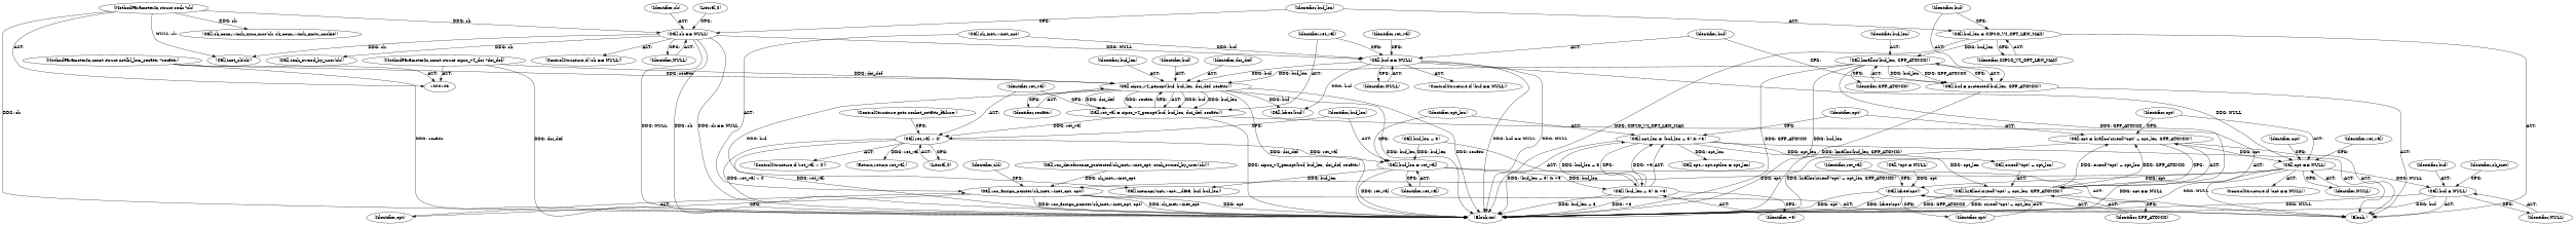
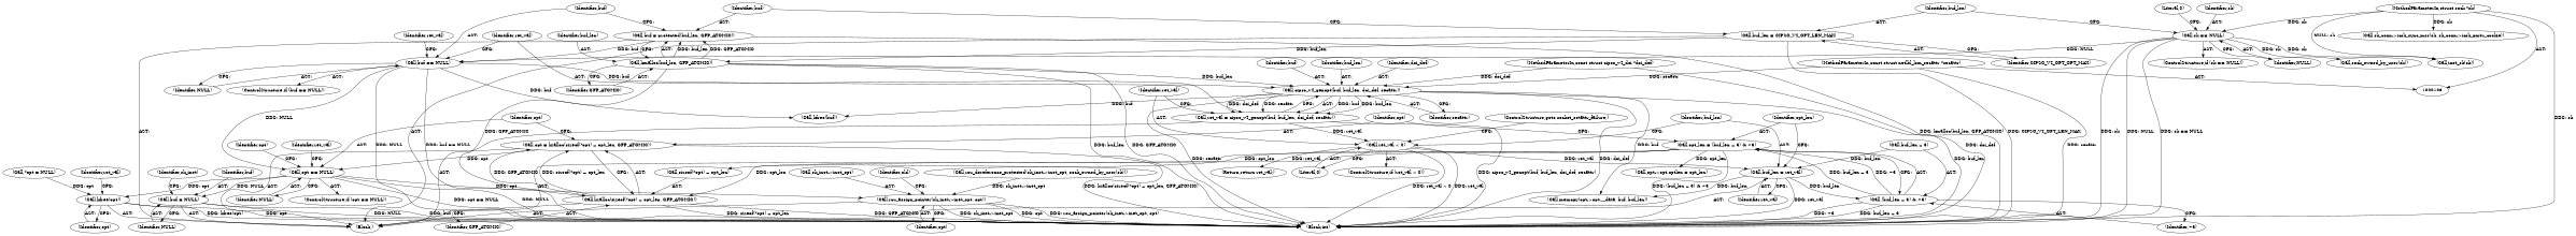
  digraph {
    n1 [label="(Call,opt == NULL)"]
    n2 [label="(Call,buf = NULL)"]
    n3 [label="(Call,rcu_assign_pointer(sk_inet->inet_opt, opt))"]
    n4 [label="(Call,kfree(opt))"]
    n5 [label="(Block,int)"]
    n6 [label="(ControlStructure,if (opt == NULL))"]
    n7 [label="(Identifier,NULL)"]
    n8 [label="(Block,)"]
    n9 [label="(Identifier,NULL)"]
    n10 [label="(Identifier,opt)"]
    n11 [label="(Identifier,opt)"]
    n12 [label="(Call,opt = kzalloc(sizeof(*opt) + opt_len, GFP_ATOMIC))"]
    n13 [label="(Call,kzalloc(sizeof(*opt) + opt_len, GFP_ATOMIC))"]
    n14 [label="(Identifier,GFP_ATOMIC)"]
    n15 [label="(Call,opt_len = (buf_len + 3) & ~3)"]
    n16 [label="(Call,(buf_len + 3) & ~3)"]
    n17 [label="(Call,sizeof(*opt) + opt_len)"]
    n18 [label="(Call,opt->opt.optlen = opt_len)"]
    n19 [label="(Identifier,~3)"]
    n20 [label="(Call,buf_len = ret_val)"]
    n21 [label="(Identifier,ret_val)"]
    n22 [label="(Call,memcpy(opt->opt.__data, buf, buf_len))"]
    n23 [label="(Call,buf_len + 3)"]
    n24 [label="(Call,ret_val < 0)"]
    n25 [label="(Return,return ret_val;)"]
    n26 [label="(Literal,0)"]
    n27 [label="(ControlStructure,if (ret_val < 0))"]
    n28 [label="(Call,ret_val = cipso_v4_genopt(buf, buf_len, doi_def, secattr))"]
    n29 [label="(Call,cipso_v4_genopt(buf, buf_len, doi_def, secattr))"]
    n30 [label="(Call,kfree(buf))"]
    n31 [label="(Identifier,secattr)"]
    n32 [label="(Call,buf == NULL)"]
    n33 [label="(ControlStructure,if (buf == NULL))"]
    n34 [label="(Identifier,NULL)"]
    n35 [label="(Call,buf = protected(buf_len, GFP_ATOMIC))"]
    n36 [label="(Call,kmalloc(buf_len, GFP_ATOMIC))"]
    n37 [label="(Identifier,GFP_ATOMIC)"]
    n38 [label="(Call,buf_len = CIPSO_V4_OPT_LEN_MAX)"]
-   n39 [label="(Identifier,CIPSO_V4_OPT_LEN_MAX)"]
+   n39 [label="(Identifier,CIPSO_V4_OPT_OPT_MAX)"]
    n40 [label="(Call,sk == NULL)"]
    n41 [label="(Call,inet_sk(sk))"]
    n42 [label="(ControlStructure,if (sk == NULL))"]
    n43 [label="(Identifier,NULL)"]
    n44 [label="(Call,sock_owned_by_user(sk))"]
    n45 [label="(MethodParameterIn,struct sock *sk)"]
    n46 [label="(Call,sk_conn->icsk_sync_mss(sk, sk_conn->icsk_pmtu_cookie))"]
    1000103
    n48 [label="(MethodParameterIn,const struct cipso_v4_doi *doi_def)"]
    n49 [label="(MethodParameterIn,const struct netlbl_lsm_secattr *secattr)"]
    n50 [label="(Identifier,buf_len)"]
    n51 [label="(Identifier,buf)"]
    n52 [label="(Identifier,sk)"]
    n53 [label="(Identifier,sk_inet)"]
    n54 [label="(Identifier,buf_len)"]
    n55 [label="(Identifier,buf)"]
    n56 [label="(Identifier,buf_len)"]
    n57 [label="(Identifier,doi_def)"]
    n58 [label="(Identifier,old)"]
    n59 [label="(Identifier,opt_len)"]
    n60 [label="(Identifier,ret_val)"]
    n61 [label="(Call,rcu_dereference_protected(sk_inet->inet_opt, sock_owned_by_user(sk)))"]
    n62 [label="(Identifier,ret_val)"]
    n63 [label="(ControlStructure,goto socket_setattr_failure;)"]
    n64 [label="(Identifier,ret_val)"]
    n65 [label="(Literal,0)"]
    n66 [label="(Identifier,buf)"]
    n67 [label="(Identifier,opt)"]
    n68 [label="(Identifier,ret_val)"]
    n69 [label="(Call,*opt = NULL)"]
    n70 [label="(Identifier,opt)"]
    n71 [label="(Identifier,ret_val)"]
    n72 [label="(Call,sk_inet->inet_opt)"]
    n73 [label="(Identifier,buf_len)"]
    n74 [label="(Identifier,buf)"]
    n75 [label="(Identifier,opt)"]
    n1 -> n2 [label="DDG: NULL"]
    n1 -> n3 [label="DDG: opt"]
    n1 -> n4 [label="DDG: opt"]
    n1 -> n5 [label="DDG: opt == NULL"]
    n1 -> n5 [label="DDG: NULL"]
    n1 -> n6 [label="AST: "]
    n1 -> n7 [label="CFG: "]
    n2 -> n5 [label="DDG: buf"]
    n2 -> n5 [label="DDG: NULL"]
    n2 -> n8 [label="AST: "]
    n2 -> n9 [label="CFG: "]
    n3 -> n5 [label="DDG: opt"]
    n3 -> n5 [label="DDG: rcu_assign_pointer(sk_inet->inet_opt, opt)"]
    n3 -> n5 [label="DDG: sk_inet->inet_opt"]
    n3 -> n8 [label="AST: "]
    n3 -> n10 [label="CFG: "]
    n4 -> n5 [label="DDG: opt"]
    n4 -> n5 [label="DDG: kfree(opt)"]
    n4 -> n8 [label="AST: "]
    n4 -> n11 [label="CFG: "]
    n7 -> n1 [label="AST: "]
    n9 -> n2 [label="AST: "]
    n10 -> n3 [label="AST: "]
    n11 -> n4 [label="AST: "]
    n12 -> n1 [label="DDG: opt"]
    n12 -> n5 [label="DDG: kzalloc(sizeof(*opt) + opt_len, GFP_ATOMIC)"]
    n12 -> n8 [label="AST: "]
    n12 -> n13 [label="CFG: "]
    n13 -> n5 [label="DDG: GFP_ATOMIC"]
    n13 -> n5 [label="DDG: sizeof(*opt) + opt_len"]
    n13 -> n12 [label="AST: "]
    n13 -> n12 [label="DDG: sizeof(*opt) + opt_len"]
    n13 -> n12 [label="DDG: GFP_ATOMIC"]
    n13 -> n14 [label="CFG: "]
    n14 -> n13 [label="AST: "]
    n15 -> n5 [label="DDG: (buf_len + 3) & ~3"]
    n15 -> n8 [label="AST: "]
    n15 -> n13 [label="DDG: opt_len"]
    n15 -> n16 [label="CFG: "]
    n15 -> n17 [label="DDG: opt_len"]
    n15 -> n18 [label="DDG: opt_len"]
    n16 -> n5 [label="DDG: buf_len + 3"]
    n16 -> n5 [label="DDG: ~3"]
    n16 -> n15 [label="AST: "]
    n16 -> n15 [label="DDG: buf_len + 3"]
    n16 -> n15 [label="DDG: ~3"]
    n16 -> n19 [label="CFG: "]
    n17 -> n13 [label="AST: "]
    n19 -> n16 [label="AST: "]
    n20 -> n5 [label="DDG: ret_val"]
    n20 -> n8 [label="AST: "]
    n20 -> n16 [label="DDG: buf_len"]
    n20 -> n21 [label="CFG: "]
    n20 -> n22 [label="DDG: buf_len"]
    n21 -> n20 [label="AST: "]
    n23 -> n16 [label="AST: "]
    n23 -> n20 [label="DDG: buf_len"]
    n24 -> n5 [label="DDG: ret_val"]
    n24 -> n5 [label="DDG: ret_val < 0"]
    n24 -> n20 [label="DDG: ret_val"]
    n24 -> n25 [label="DDG: ret_val"]
    n24 -> n26 [label="CFG: "]
    n24 -> n27 [label="AST: "]
    n26 -> n24 [label="AST: "]
    n28 -> n5 [label="DDG: cipso_v4_genopt(buf, buf_len, doi_def, secattr)"]
    n28 -> n8 [label="AST: "]
    n28 -> n24 [label="DDG: ret_val"]
    n28 -> n29 [label="CFG: "]
    n29 -> n5 [label="DDG: doi_def"]
    n29 -> n5 [label="DDG: buf_len"]
    n29 -> n5 [label="DDG: secattr"]
    n29 -> n22 [label="DDG: buf"]
    n29 -> n28 [label="AST: "]
    n29 -> n28 [label="DDG: buf"]
    n29 -> n28 [label="DDG: buf_len"]
    n29 -> n28 [label="DDG: doi_def"]
    n29 -> n28 [label="DDG: secattr"]
    n29 -> n30 [label="DDG: buf"]
    n29 -> n31 [label="CFG: "]
    n31 -> n29 [label="AST: "]
    n32 -> n1 [label="DDG: NULL"]
    n32 -> n5 [label="DDG: buf == NULL"]
    n32 -> n5 [label="DDG: NULL"]
    n32 -> n29 [label="DDG: buf"]
    n32 -> n30 [label="DDG: buf"]
    n32 -> n33 [label="AST: "]
    n32 -> n34 [label="CFG: "]
    n34 -> n32 [label="AST: "]
    n35 -> n5 [label="DDG: kmalloc(buf_len, GFP_ATOMIC)"]
    n35 -> n8 [label="AST: "]
-   n72 -> n32 [label="DDG: buf"]
+   n35 -> n32 [label="DDG: buf"]
    n35 -> n36 [label="CFG: "]
    n36 -> n5 [label="DDG: GFP_ATOMIC"]
    n36 -> n5 [label="DDG: buf_len"]
    n36 -> n13 [label="DDG: GFP_ATOMIC"]
    n36 -> n29 [label="DDG: buf_len"]
    n36 -> n35 [label="AST: "]
    n36 -> n35 [label="DDG: buf_len"]
    n36 -> n35 [label="DDG: GFP_ATOMIC"]
    n36 -> n37 [label="CFG: "]
    n37 -> n36 [label="AST: "]
    n38 -> n5 [label="DDG: CIPSO_V4_OPT_LEN_MAX"]
    n38 -> n8 [label="AST: "]
    n38 -> n36 [label="DDG: buf_len"]
    n38 -> n39 [label="CFG: "]
    n39 -> n38 [label="AST: "]
    n40 -> n5 [label="DDG: NULL"]
    n40 -> n5 [label="DDG: sk == NULL"]
    n40 -> n5 [label="DDG: sk"]
    n40 -> n32 [label="DDG: NULL"]
    n40 -> n41 [label="DDG: sk"]
    n40 -> n42 [label="AST: "]
    n40 -> n43 [label="CFG: "]
    n40 -> n44 [label="DDG: sk"]
    n43 -> n40 [label="AST: "]
    n45 -> n5 [label="DDG: sk"]
    n45 -> n40 [label="DDG: sk"]
    n45 -> n41 [label="NULL: sk"]
    n45 -> n46 [label="DDG: sk"]
    n45 -> 1000103 [label="AST: "]
    n48 -> n5 [label="DDG: doi_def"]
    n48 -> n29 [label="DDG: doi_def"]
-   n48 -> 1000103 [label="AST: "]
    n49 -> n5 [label="DDG: secattr"]
    n49 -> n29 [label="DDG: secattr"]
    n49 -> 1000103 [label="AST: "]
    n50 -> n29 [label="AST: "]
    n51 -> n32 [label="AST: "]
    n51 -> n35 [label="CFG: "]
    n52 -> n40 [label="AST: "]
    n53 -> n2 [label="CFG: "]
    n54 -> n36 [label="AST: "]
    n55 -> n2 [label="AST: "]
    n56 -> n20 [label="AST: "]
    n56 -> n24 [label="CFG: "]
    n57 -> n29 [label="AST: "]
    n58 -> n3 [label="CFG: "]
    n59 -> n15 [label="AST: "]
    n59 -> n20 [label="CFG: "]
    n60 -> n24 [label="AST: "]
    n60 -> n28 [label="CFG: "]
    n61 -> n3 [label="DDG: sk_inet->inet_opt"]
    n62 -> n1 [label="CFG: "]
    n63 -> n24 [label="CFG: "]
    n64 -> n28 [label="AST: "]
    n64 -> n32 [label="CFG: "]
    n65 -> n40 [label="CFG: "]
    n66 -> n29 [label="AST: "]
    n67 -> n12 [label="AST: "]
    n67 -> n15 [label="CFG: "]
    n68 -> n32 [label="CFG: "]
    n69 -> n4 [label="DDG: opt"]
    n70 -> n1 [label="CFG: "]
    n71 -> n4 [label="CFG: "]
    n72 -> n3 [label="AST: "]
    n73 -> n38 [label="AST: "]
    n73 -> n40 [label="CFG: "]
    n74 -> n35 [label="AST: "]
    n74 -> n38 [label="CFG: "]
    n75 -> n1 [label="AST: "]
    n75 -> n12 [label="CFG: "]
  }
